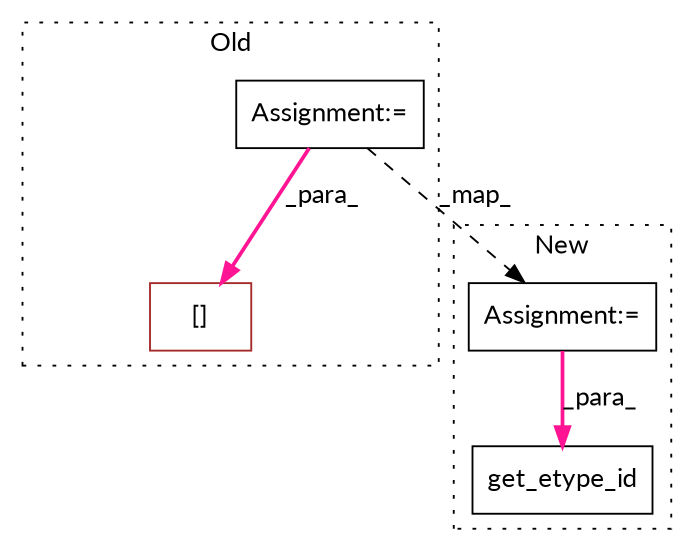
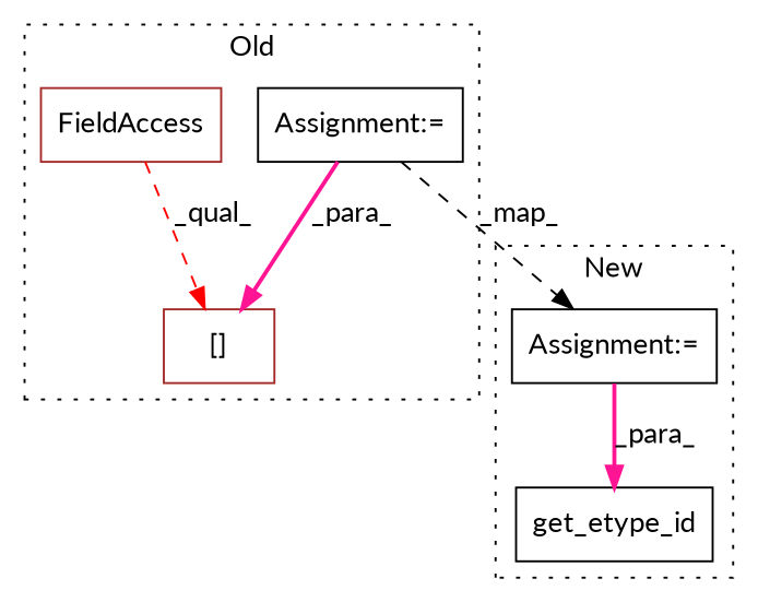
  digraph {
    fontname=Lato
    node [a=7 l=5 shape=box color=black fontname=Lato]
    edge [color=deeppink style=dashed fontname=Lato]
    n1 [a=2 l="20,1" label="[]" s="9859,9884" color=brown]
+   n2 [a=22 l=19 label=FieldAccess s=9859 color=brown]
    n3 [label="Assignment:=" s=9725]
    n4 [a=32 l="13,1" label=get_etype_id s="15166,15184"]
    n5 [label="Assignment:=" s=15050]
    subgraph cluster_1 {
      label=Old
      style=dotted
      n1
+     n2
      n3
    }
    subgraph cluster_2 {
      label=New
      style=dotted
      n4
      n5
    }
+   n2 -> n1 [label=_qual_ color=red]
    n3 -> n1 [label=_para_ style=bold]
    n3 -> n5 [label=_map_ color=black]
    n5 -> n4 [label=_para_ style=bold]
  }
